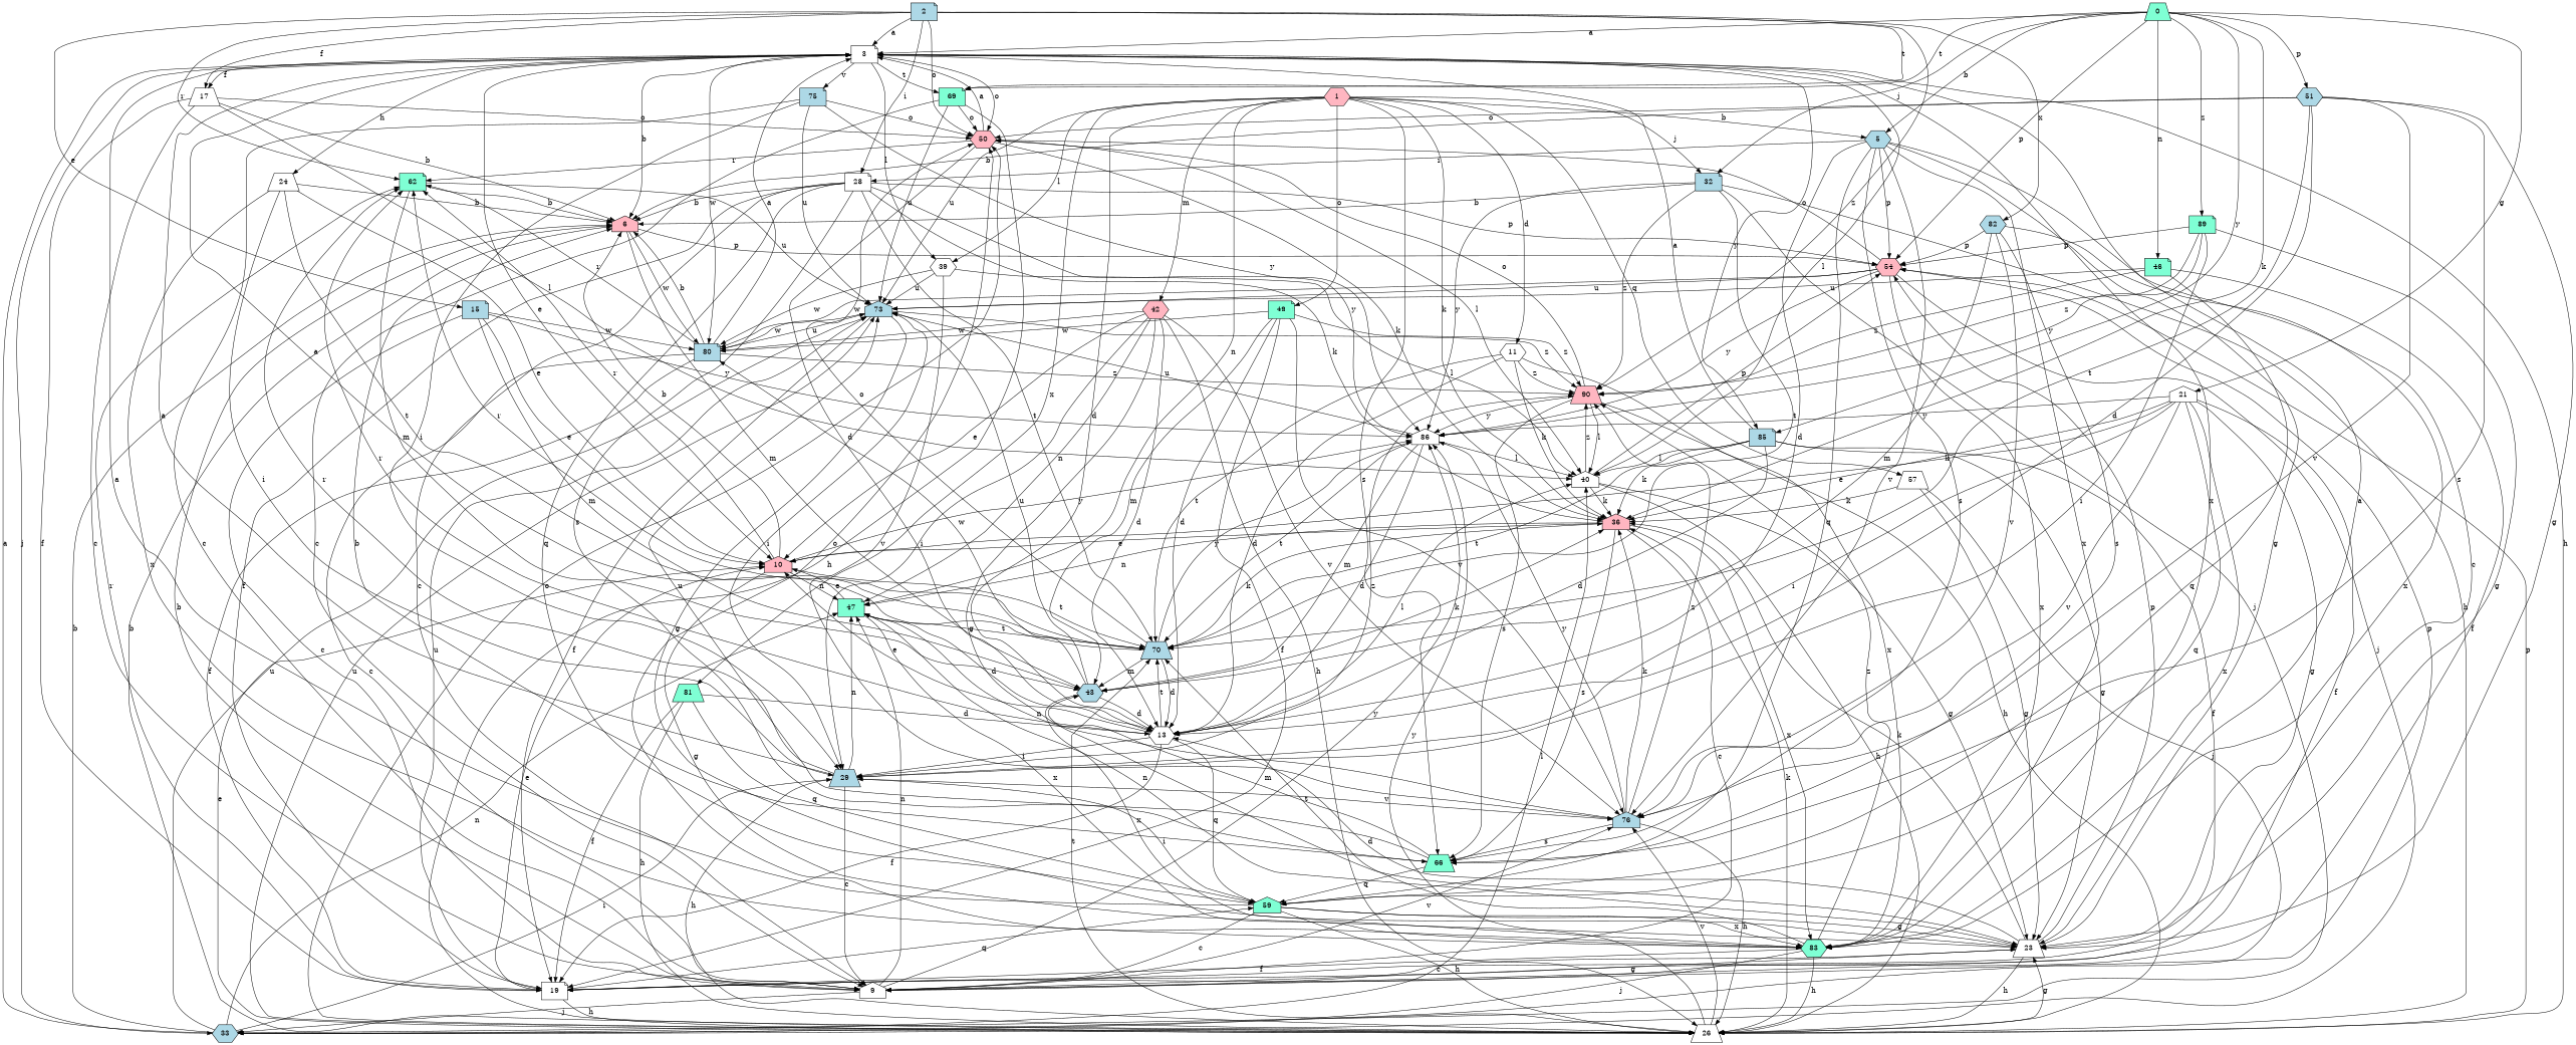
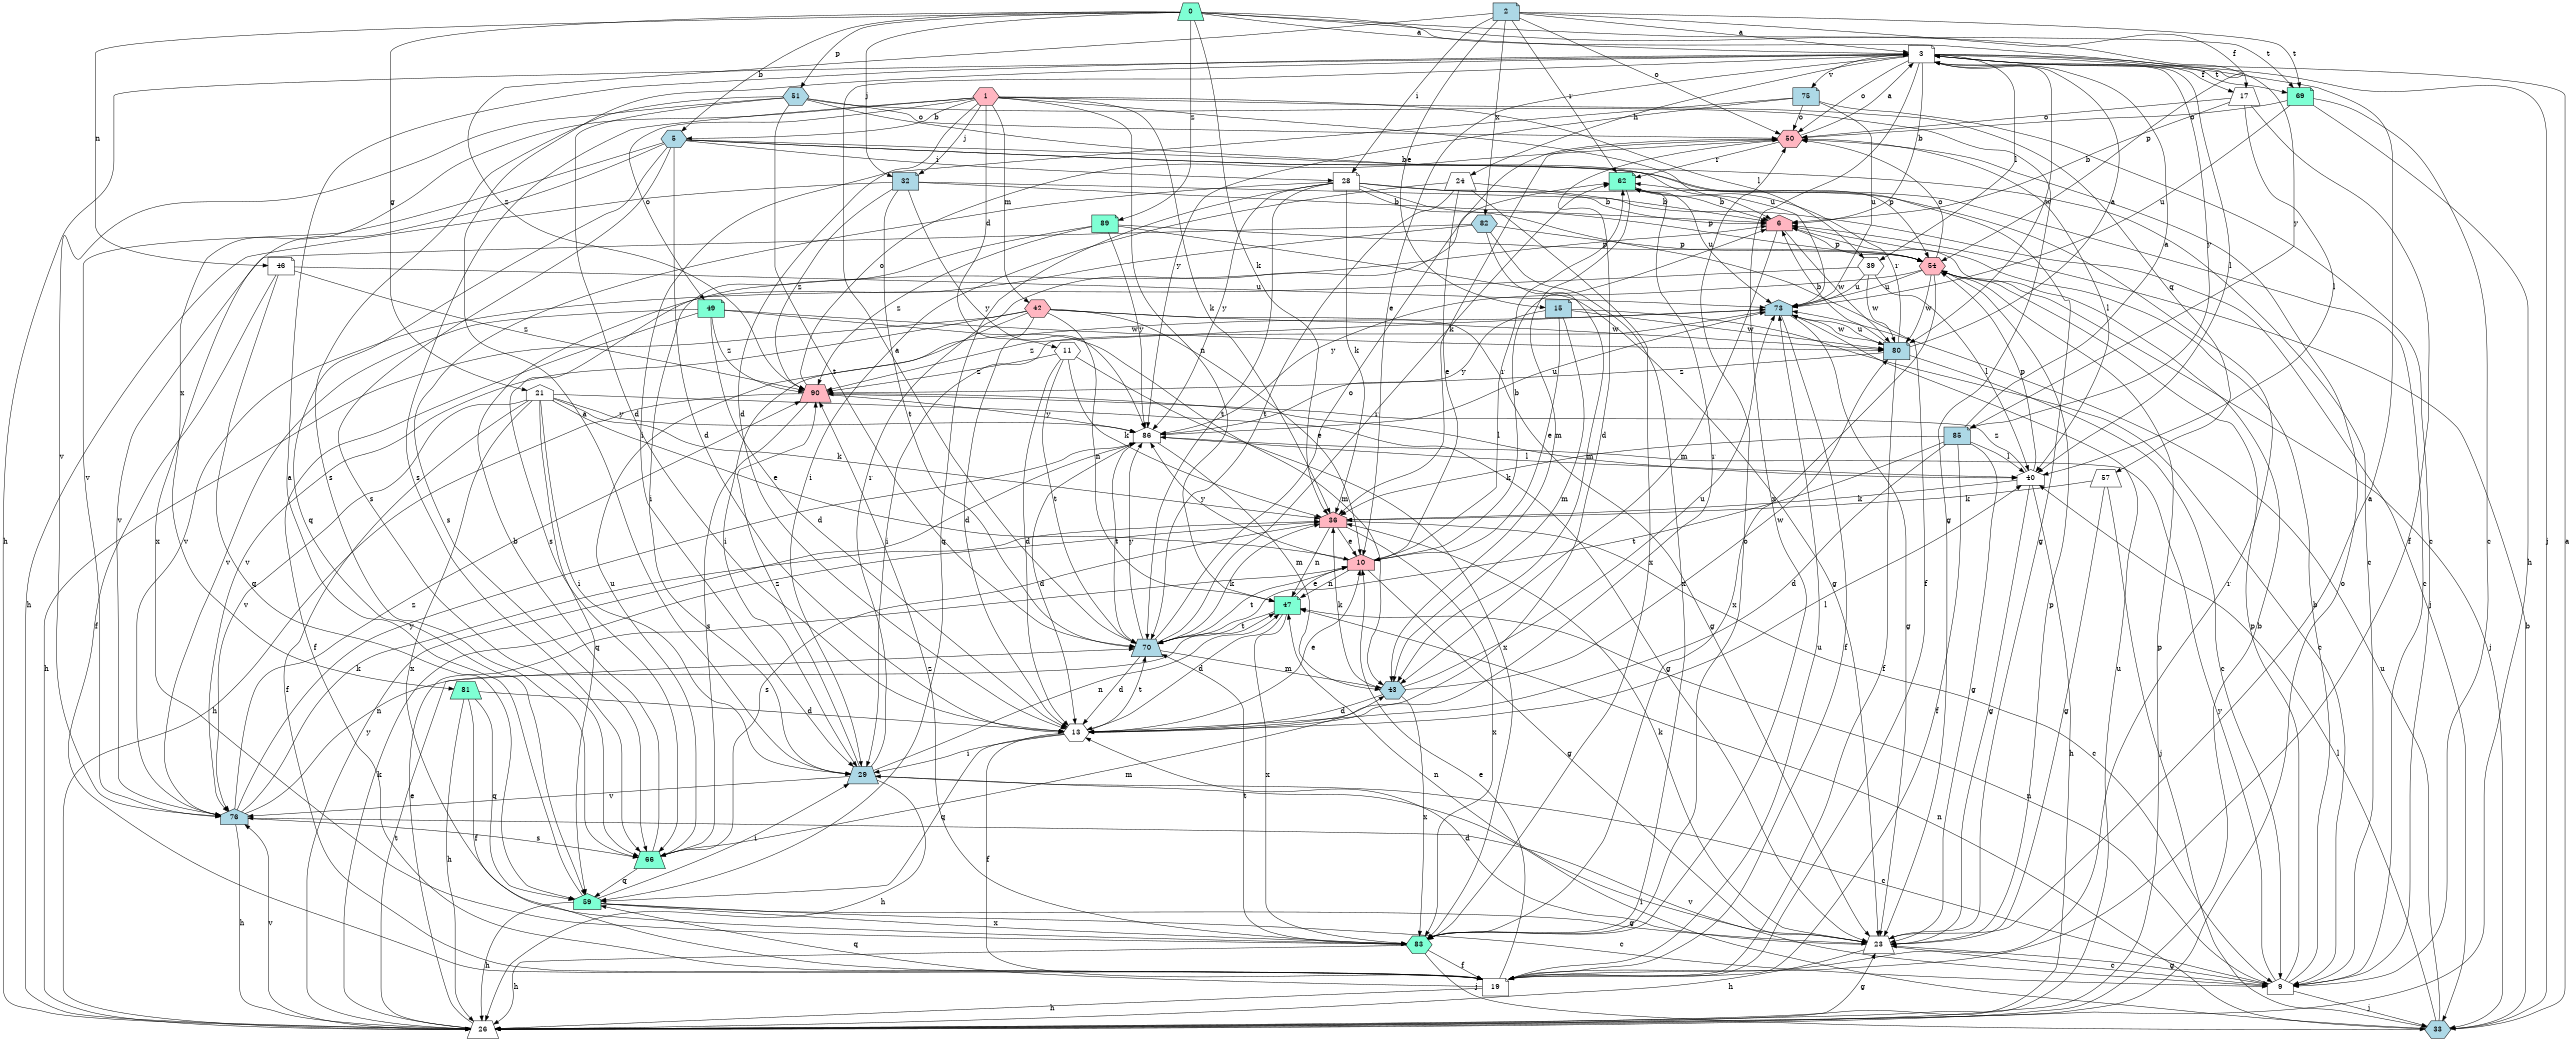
  strict digraph {
    node [fillcolor=white shape=note style=filled]
    0 [fillcolor=aquamarine shape=trapezium]
    3
    5 [fillcolor=lightblue shape=hexagon]
    21 [shape=house]
    32 [fillcolor=lightblue]
    36 [fillcolor=lightpink shape=house]
-   46 [fillcolor=aquamarine]
+   46
    51 [fillcolor=lightblue shape=hexagon]
    54 [fillcolor=lightpink shape=hexagon]
    69 [fillcolor=aquamarine]
    85 [fillcolor=lightblue]
    89 [fillcolor=aquamarine]
    39 [shape=hexagon]
    17 [shape=trapezium]
    50 [fillcolor=lightpink shape=hexagon]
    6 [fillcolor=lightpink shape=house]
    n17 [fillcolor=lightpink label=10 shape=house]
    24 [shape=trapezium]
    26 [shape=trapezium]
    33 [fillcolor=lightblue shape=hexagon]
    40 [shape=house]
    75 [fillcolor=lightblue]
    80 [fillcolor=lightblue]
    83 [fillcolor=aquamarine shape=hexagon]
    13 [shape=hexagon]
    66 [fillcolor=aquamarine shape=trapezium]
    28
    9 [shape=house]
    23 [shape=trapezium]
    59 [fillcolor=aquamarine shape=house]
    76 [fillcolor=lightblue shape=house]
    86 [shape=house]
    19
    29 [fillcolor=lightblue shape=trapezium]
    90 [fillcolor=lightpink shape=trapezium]
    70 [fillcolor=lightblue shape=trapezium]
    47 [fillcolor=aquamarine]
    73 [fillcolor=lightblue shape=house]
    1 [fillcolor=lightpink shape=hexagon]
    11 [shape=hexagon]
    42 [fillcolor=lightpink shape=hexagon]
    49 [fillcolor=aquamarine]
    57 [shape=trapezium]
    81 [fillcolor=aquamarine shape=trapezium]
    62 [fillcolor=aquamarine]
    43 [fillcolor=lightblue shape=hexagon]
    2 [fillcolor=lightblue]
    15 [fillcolor=lightblue]
    82 [fillcolor=lightblue shape=hexagon]
    0 -> 3 [label=a]
    0 -> 5 [label=b]
    0 -> 21 [label=g]
    0 -> 32 [label=j]
    0 -> 36 [label=k]
    0 -> 46 [label=n]
    0 -> 51 [label=p]
    0 -> 54 [label=p]
    0 -> 69 [label=t]
    0 -> 85 [label=y]
    0 -> 89 [label=z]
    3 -> 69 [label=t]
    3 -> 85 [label=y]
    3 -> 39 [label=l]
    3 -> 17 [label=f]
    3 -> 50 [label=o]
    3 -> 6 [label=b]
    3 -> n17 [label=e]
    3 -> 24 [label=h]
    3 -> 26 [label=h]
    3 -> 33 [label=j]
    3 -> 40 [label=l]
    3 -> 75 [label=v]
    3 -> 80 [label=w]
    3 -> 83 [label=x]
    5 -> 54 [label=p]
    5 -> 83 [label=x]
    5 -> 13 [label=d]
    5 -> 66 [label=s]
    5 -> 28 [label=i]
    5 -> 9 [label=c]
    5 -> 23 [label=g]
    5 -> 59 [label=q]
    5 -> 76 [label=v]
    21 -> 36 [label=k]
    21 -> n17 [label=e]
    21 -> 83 [label=x]
    21 -> 23 [label=g]
    21 -> 59 [label=q]
    21 -> 76 [label=v]
    21 -> 86 [label=y]
    21 -> 19 [label=f]
    21 -> 29 [label=i]
    32 -> 6 [label=b]
    32 -> 26 [label=h]
    32 -> 33 [label=j]
    32 -> 86 [label=y]
    32 -> 90 [label=z]
    32 -> 70 [label=t]
    36 -> n17 [label=e]
    36 -> 83 [label=x]
    36 -> 66 [label=s]
    36 -> 9 [label=c]
    36 -> 47 [label=n]
    46 -> 59 [label=q]
    46 -> 19 [label=f]
    46 -> 90 [label=z]
    46 -> 73 [label=u]
    51 -> 50 [label=o]
    51 -> 6 [label=b]
    51 -> 13 [label=d]
    51 -> 66 [label=s]
    51 -> 23 [label=g]
    51 -> 76 [label=v]
    51 -> 70 [label=t]
    54 -> 50 [label=o]
    54 -> 33 [label=j]
    54 -> 80 [label=w]
    54 -> 83 [label=x]
    54 -> 86 [label=y]
    54 -> 73 [label=u]
    69 -> 50 [label=o]
    69 -> 26 [label=h]
    69 -> 9 [label=c]
    69 -> 73 [label=u]
    85 -> 3 [label=a]
    85 -> 36 [label=k]
    85 -> 40 [label=l]
    85 -> 13 [label=d]
    85 -> 23 [label=g]
    85 -> 19 [label=f]
    85 -> 70 [label=t]
    89 -> 54 [label=p]
    89 -> 23 [label=g]
    89 -> 86 [label=y]
    89 -> 29 [label=i]
    89 -> 90 [label=z]
    39 -> 40 [label=l]
    39 -> 80 [label=w]
    39 -> 76 [label=v]
    39 -> 73 [label=u]
    17 -> 50 [label=o]
    17 -> 6 [label=b]
    17 -> 40 [label=l]
-   17 -> 9 [label=c]
    17 -> 19 [label=f]
    50 -> 3 [label=a]
    50 -> 36 [label=k]
    50 -> 40 [label=l]
    50 -> 13 [label=d]
    50 -> 62 [label=r]
    6 -> 54 [label=p]
    6 -> 80 [label=w]
    6 -> 43 [label=m]
    n17 -> 6 [label=b]
    n17 -> 23 [label=g]
    n17 -> 86 [label=y]
    n17 -> 70 [label=t]
    n17 -> 47 [label=n]
    n17 -> 62 [label=r]
    24 -> 6 [label=b]
    24 -> n17 [label=e]
    24 -> 83 [label=x]
    24 -> 29 [label=i]
    24 -> 70 [label=t]
    26 -> 36 [label=k]
    26 -> 54 [label=p]
    26 -> 50 [label=o]
    26 -> 6 [label=b]
    26 -> n17 [label=e]
    26 -> 23 [label=g]
    26 -> 76 [label=v]
    26 -> 86 [label=y]
    26 -> 70 [label=t]
    26 -> 73 [label=u]
    33 -> 3 [label=a]
    33 -> 6 [label=b]
    33 -> 40 [label=l]
    33 -> 29 [label=i]
    33 -> 47 [label=n]
    33 -> 73 [label=u]
    40 -> 36 [label=k]
    40 -> 54 [label=p]
    40 -> 26 [label=h]
    40 -> 23 [label=g]
    40 -> 90 [label=z]
    75 -> 50 [label=o]
    75 -> 9 [label=c]
    75 -> 86 [label=y]
    75 -> 29 [label=i]
    75 -> 73 [label=u]
    80 -> 3 [label=a]
    80 -> 6 [label=b]
    80 -> 9 [label=c]
    80 -> 19 [label=f]
    80 -> 90 [label=z]
    80 -> 73 [label=u]
    80 -> 62 [label=r]
    83 -> 50 [label=o]
    83 -> 26 [label=h]
    83 -> 33 [label=j]
    83 -> 19 [label=f]
    83 -> 90 [label=z]
    83 -> 70 [label=t]
    13 -> n17 [label=e]
    13 -> 40 [label=l]
    13 -> 59 [label=q]
    13 -> 19 [label=f]
    13 -> 29 [label=i]
    13 -> 70 [label=t]
    13 -> 62 [label=r]
    66 -> 6 [label=b]
    66 -> 59 [label=q]
    66 -> 73 [label=u]
    66 -> 43 [label=m]
    28 -> 36 [label=k]
    28 -> 54 [label=p]
    28 -> 6 [label=b]
    28 -> 66 [label=s]
    28 -> 9 [label=c]
    28 -> 59 [label=q]
    28 -> 86 [label=y]
    28 -> 19 [label=f]
    28 -> 70 [label=t]
    9 -> 54 [label=p]
    9 -> 6 [label=b]
    9 -> 33 [label=j]
    9 -> 23 [label=g]
    9 -> 76 [label=v]
    9 -> 86 [label=y]
    9 -> 47 [label=n]
    23 -> 3 [label=a]
    23 -> 36 [label=k]
    23 -> 54 [label=p]
    23 -> 26 [label=h]
    23 -> 13 [label=d]
    23 -> 9 [label=c]
    23 -> 47 [label=n]
    59 -> 3 [label=a]
    59 -> 26 [label=h]
    59 -> 83 [label=x]
    59 -> 9 [label=c]
    59 -> 23 [label=g]
    59 -> 29 [label=i]
    76 -> 36 [label=k]
    76 -> 26 [label=h]
    76 -> 66 [label=s]
    76 -> 86 [label=y]
    76 -> 90 [label=z]
    76 -> 47 [label=n]
    86 -> 40 [label=l]
    86 -> 13 [label=d]
    86 -> 70 [label=t]
    86 -> 73 [label=u]
    86 -> 43 [label=m]
    19 -> n17 [label=e]
    19 -> 26 [label=h]
    19 -> 59 [label=q]
    19 -> 73 [label=u]
    19 -> 62 [label=r]
    29 -> 3 [label=a]
    29 -> 26 [label=h]
    29 -> 9 [label=c]
    29 -> 76 [label=v]
    29 -> 90 [label=z]
    29 -> 47 [label=n]
    29 -> 62 [label=r]
    90 -> 50 [label=o]
    90 -> 26 [label=h]
    90 -> 40 [label=l]
    90 -> 66 [label=s]
    90 -> 86 [label=y]
    70 -> 3 [label=a]
    70 -> 36 [label=k]
    70 -> 50 [label=o]
    70 -> 13 [label=d]
    70 -> 86 [label=y]
    70 -> 62 [label=r]
    70 -> 43 [label=m]
    47 -> n17 [label=e]
    47 -> 83 [label=x]
    47 -> 13 [label=d]
    47 -> 70 [label=t]
    73 -> 80 [label=w]
    73 -> 23 [label=g]
    73 -> 19 [label=f]
    73 -> 29 [label=i]
    73 -> 90 [label=z]
    1 -> 5 [label=b]
    1 -> 32 [label=j]
    1 -> 36 [label=k]
    1 -> 39 [label=l]
    1 -> 13 [label=d]
    1 -> 66 [label=s]
    1 -> 47 [label=n]
    1 -> 73 [label=u]
    1 -> 11 [label=d]
    1 -> 42 [label=m]
    1 -> 49 [label=o]
    1 -> 57 [label=q]
    1 -> 81 [label=x]
    11 -> 36 [label=k]
    11 -> 83 [label=x]
    11 -> 13 [label=d]
    11 -> 90 [label=z]
    11 -> 70 [label=t]
    42 -> n17 [label=e]
    42 -> 26 [label=h]
    42 -> 80 [label=w]
    42 -> 13 [label=d]
    42 -> 23 [label=g]
    42 -> 76 [label=v]
    42 -> 29 [label=i]
    42 -> 47 [label=n]
    49 -> 80 [label=w]
    49 -> 13 [label=d]
    49 -> 76 [label=v]
    49 -> 19 [label=f]
    49 -> 90 [label=z]
    49 -> 43 [label=m]
    57 -> 36 [label=k]
    57 -> 33 [label=j]
    57 -> 23 [label=g]
    81 -> 26 [label=h]
    81 -> 13 [label=d]
    81 -> 59 [label=q]
    81 -> 19 [label=f]
    62 -> 6 [label=b]
    62 -> 73 [label=u]
    62 -> 43 [label=m]
    43 -> 36 [label=k]
    43 -> 80 [label=w]
    43 -> 83 [label=x]
    43 -> 13 [label=d]
    43 -> 73 [label=u]
    2 -> 3 [label=a]
    2 -> 69 [label=t]
    2 -> 17 [label=f]
    2 -> 50 [label=o]
    2 -> 28 [label=i]
    2 -> 90 [label=z]
    2 -> 62 [label=r]
    2 -> 15 [label=e]
    2 -> 82 [label=x]
    15 -> n17 [label=e]
    15 -> 80 [label=w]
    15 -> 9 [label=c]
    15 -> 86 [label=y]
    15 -> 43 [label=m]
    82 -> 54 [label=p]
    82 -> 83 [label=x]
    82 -> 66 [label=s]
    82 -> 76 [label=v]
    82 -> 43 [label=m]
  }
